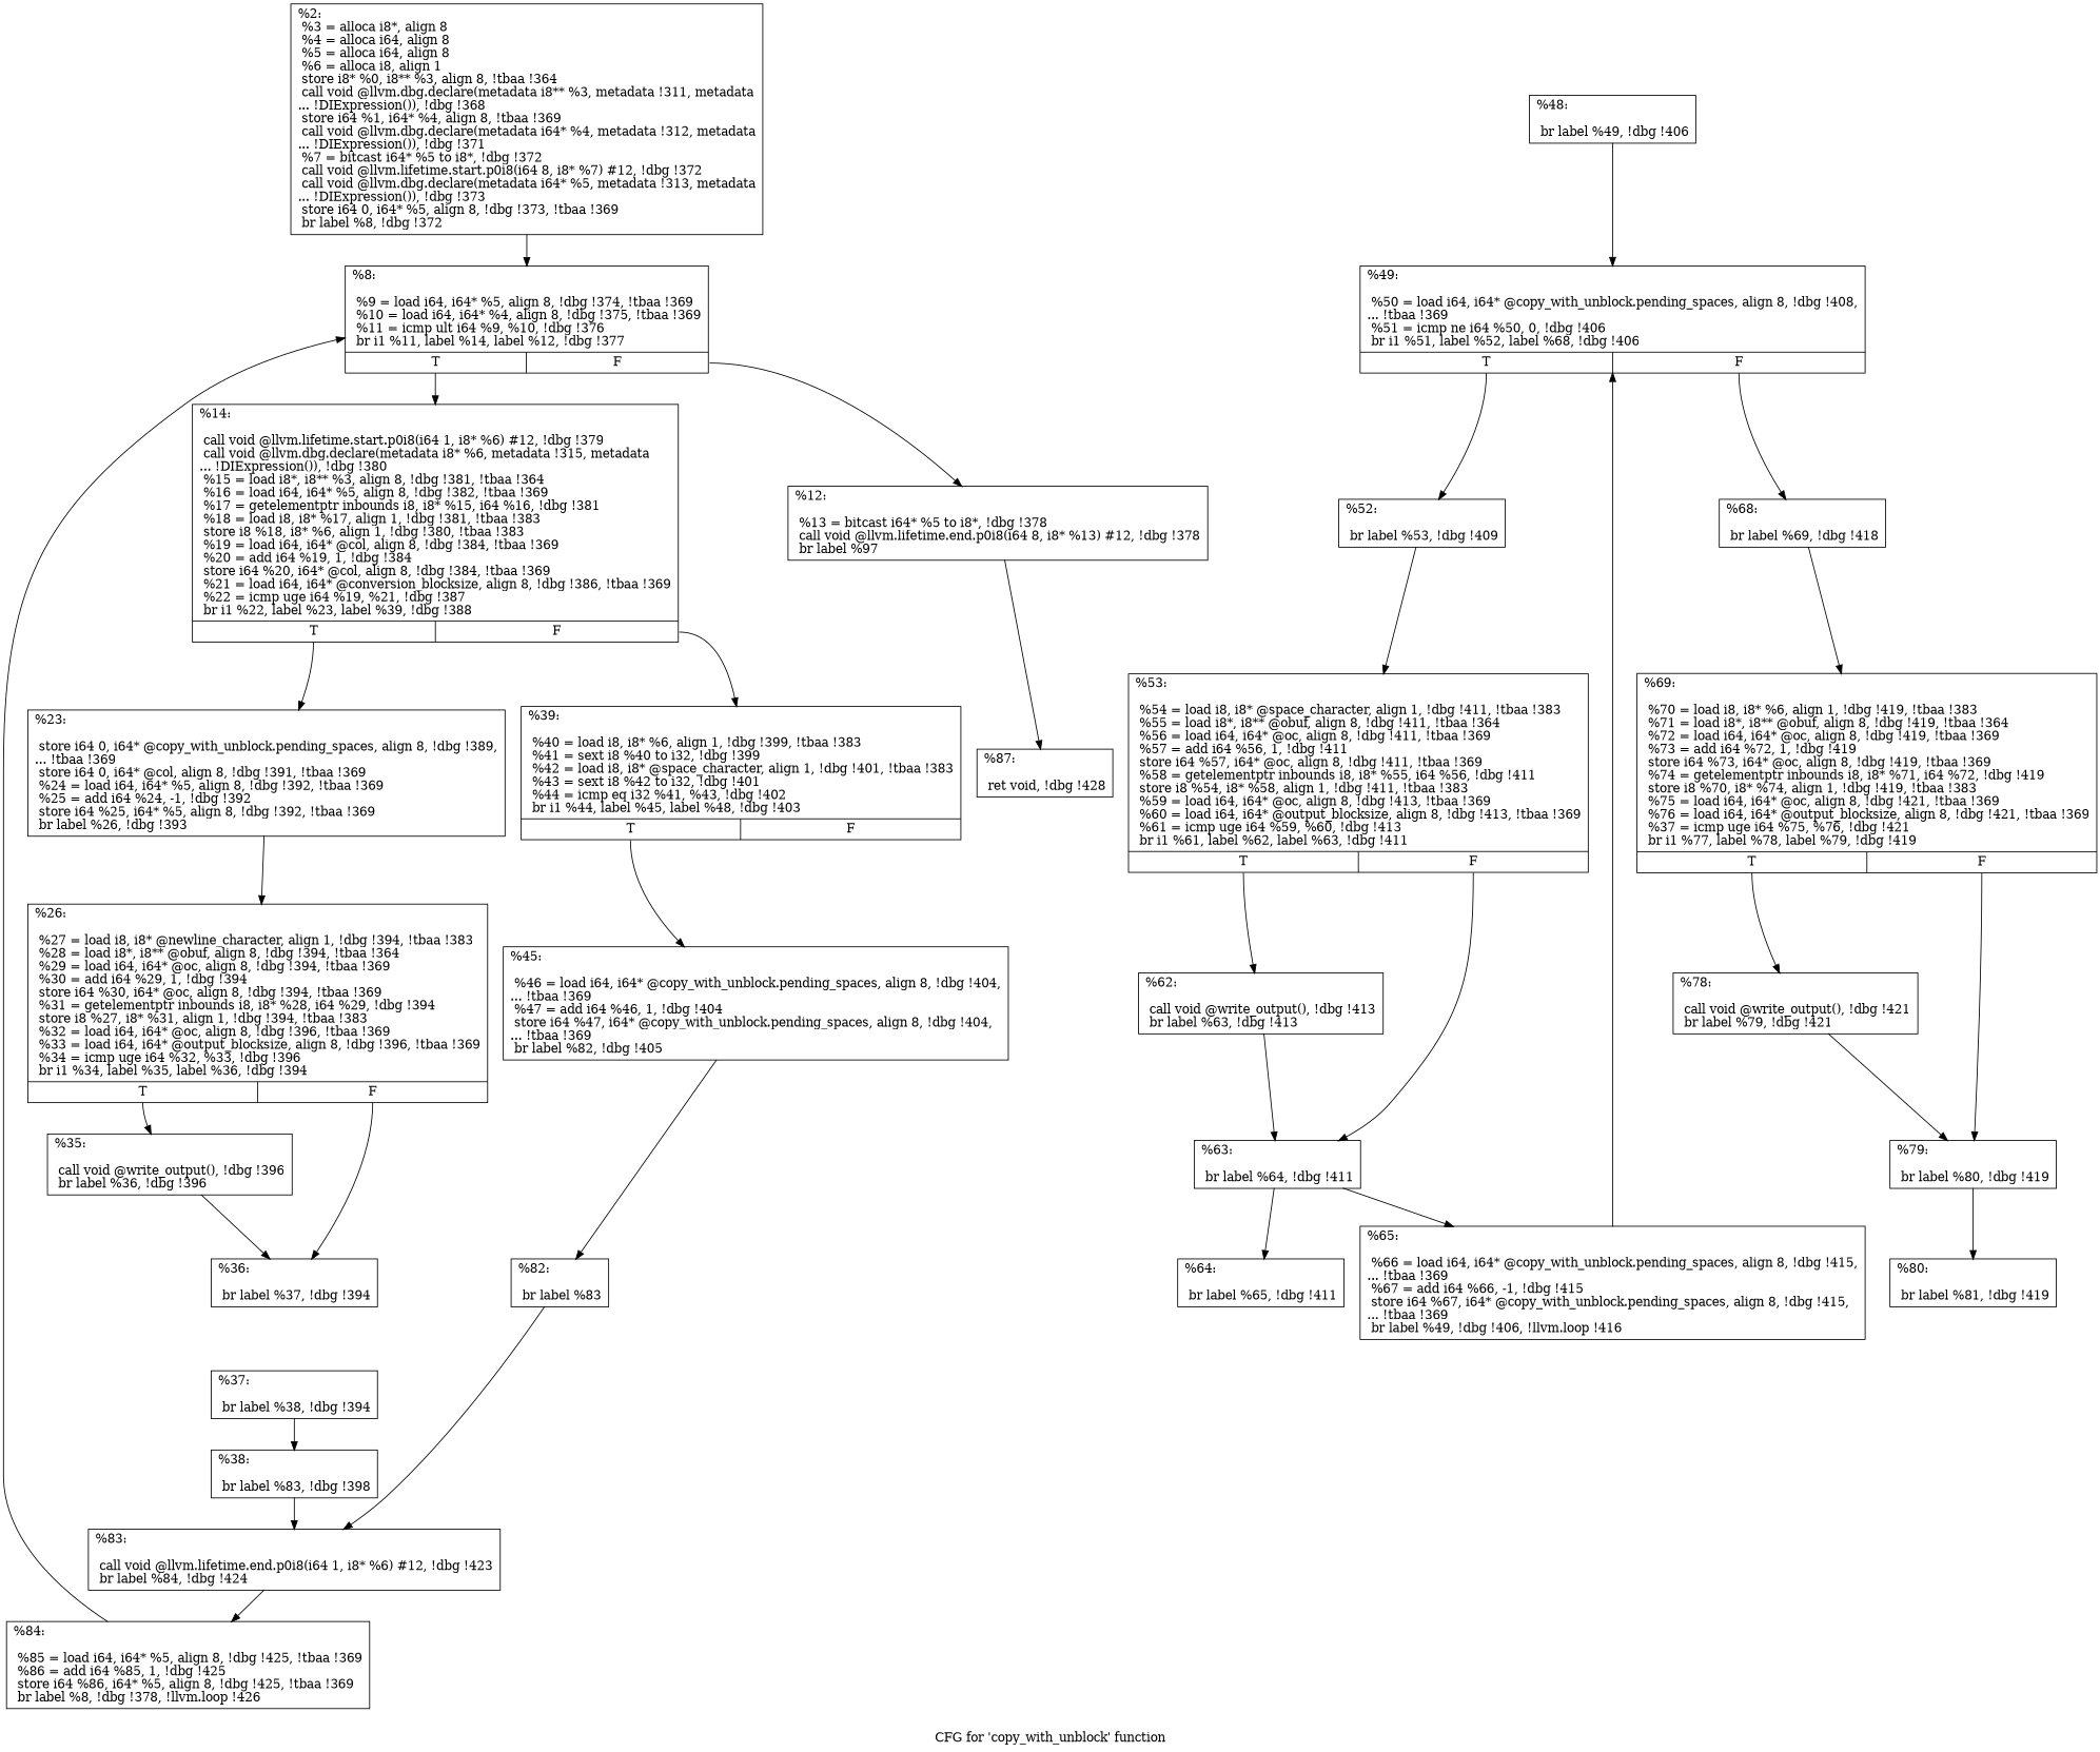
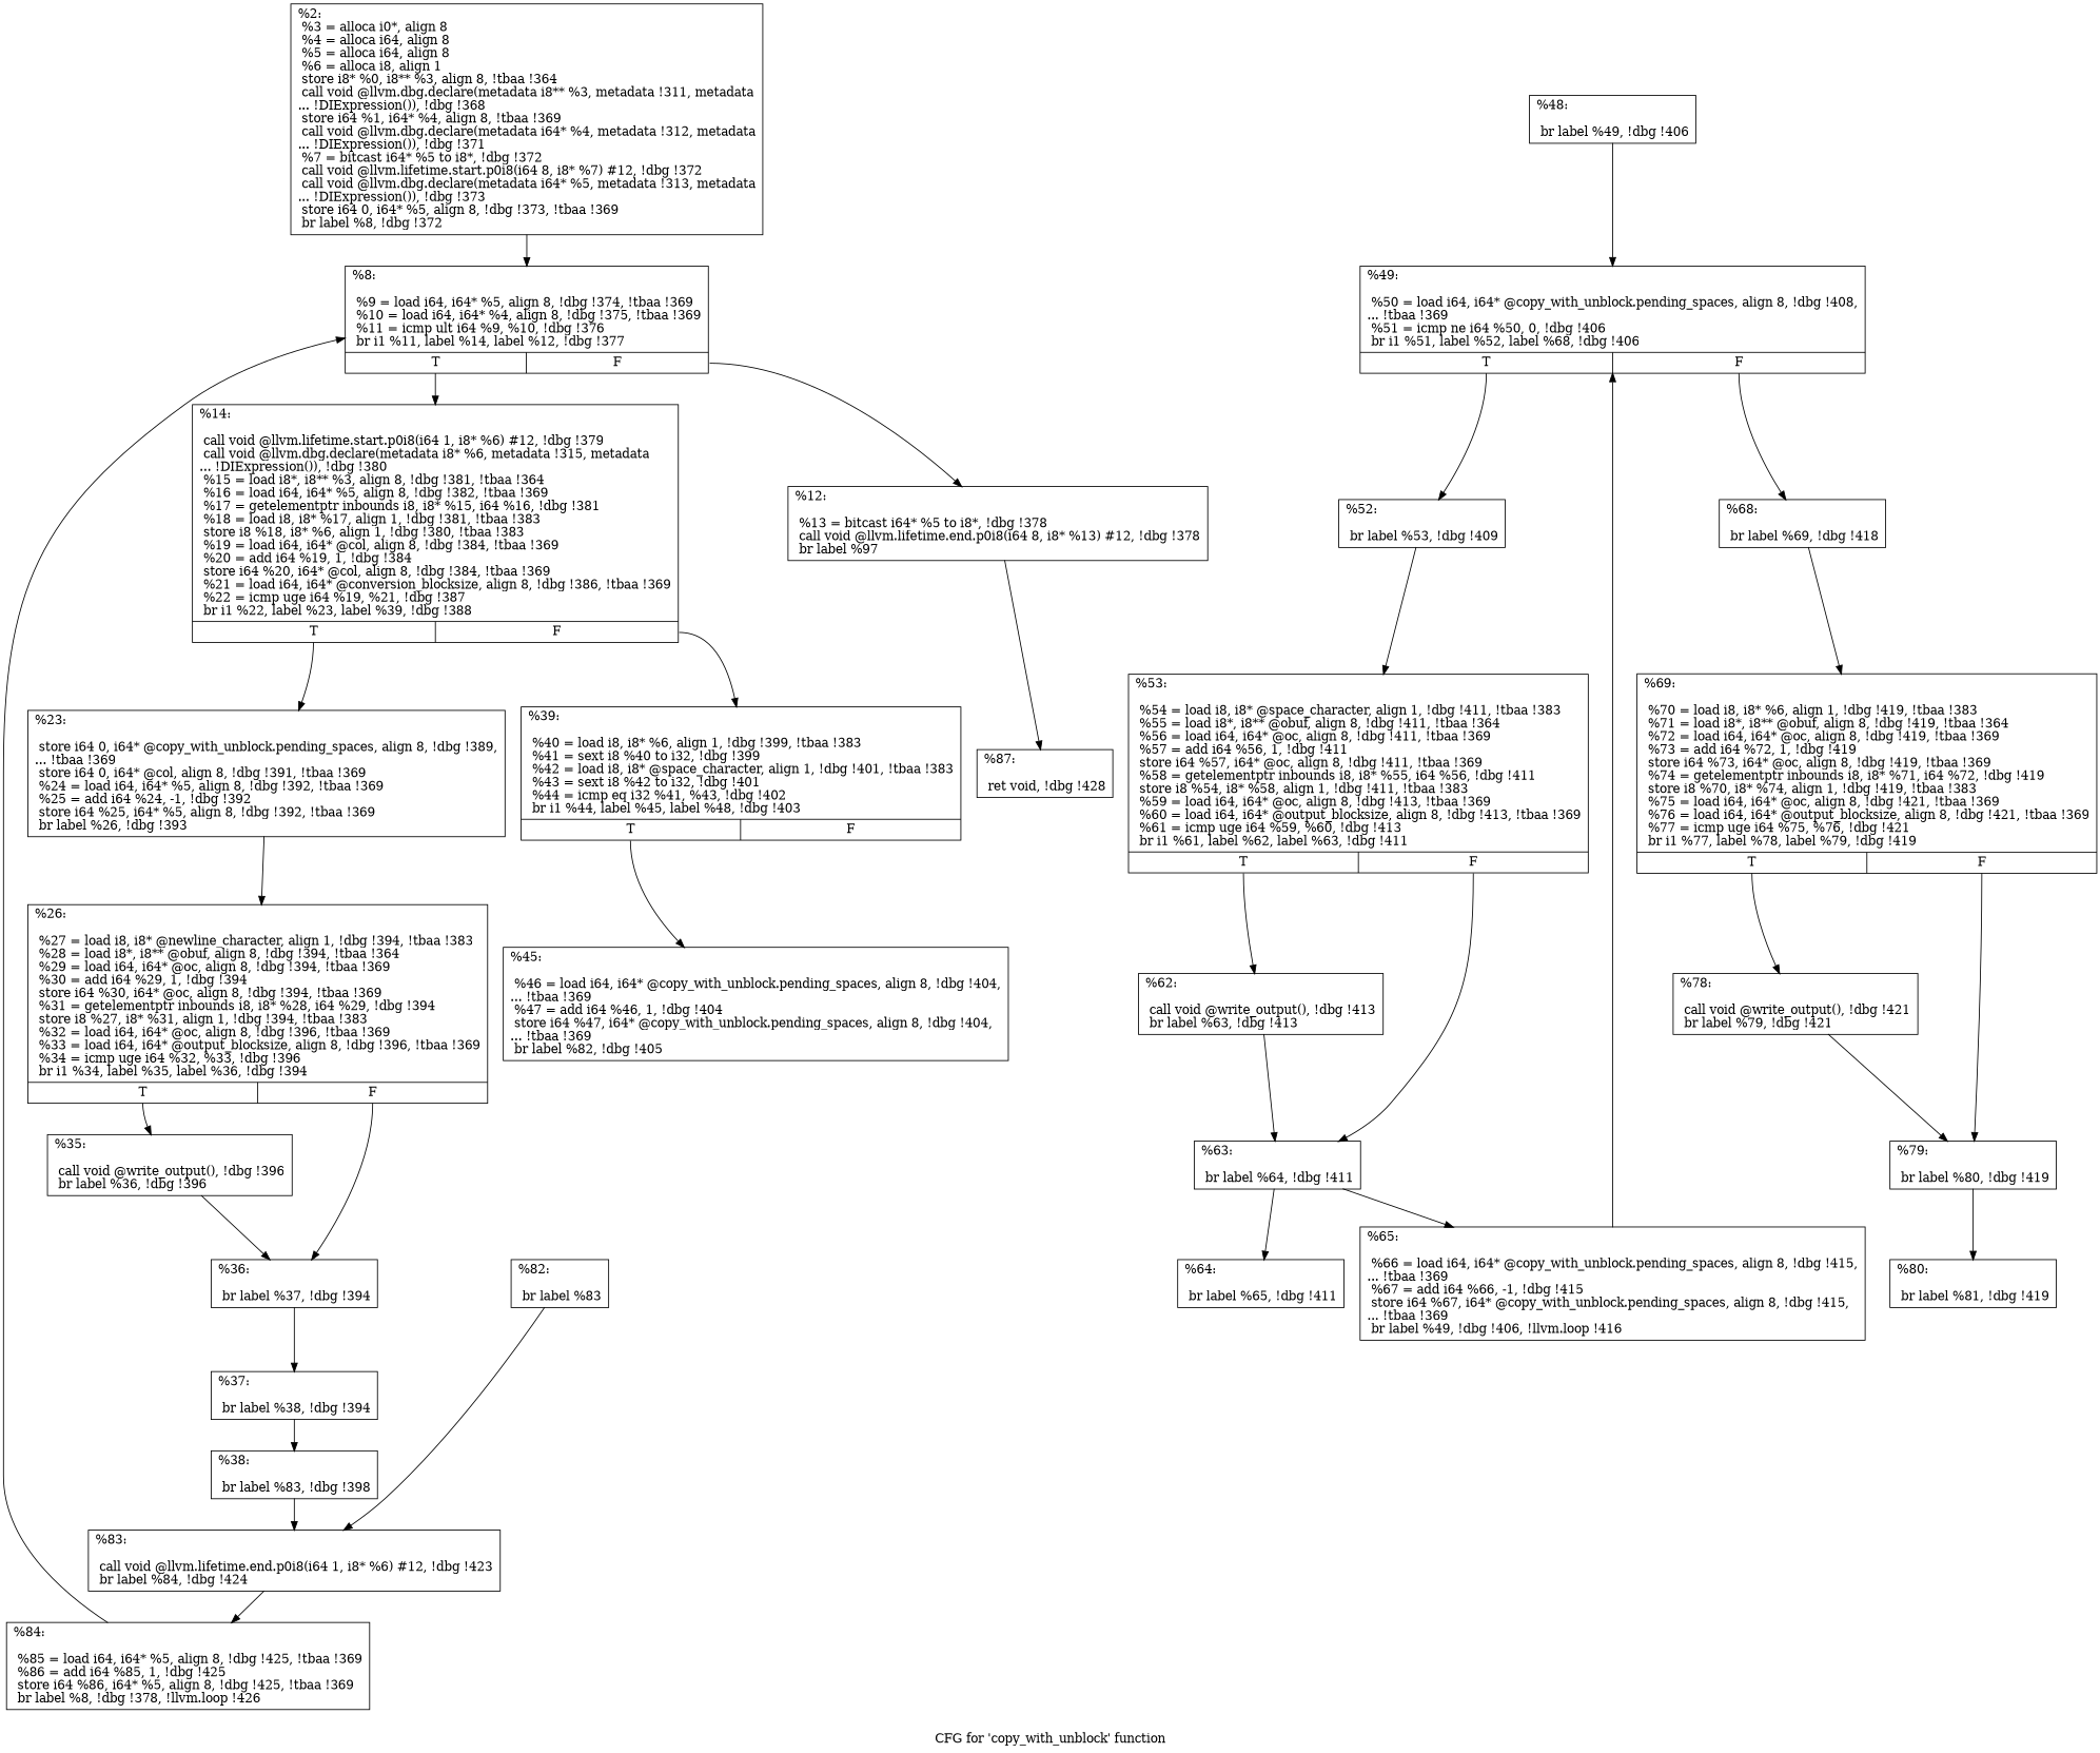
  digraph {
    label="CFG for 'copy_with_unblock' function"
    node [shape=record]
-   n1 [label="{%2:\l  %3 = alloca i8*, align 8\l  %4 = alloca i64, align 8\l  %5 = alloca i64, align 8\l  %6 = alloca i8, align 1\l  store i8* %0, i8** %3, align 8, !tbaa !364\l  call void @llvm.dbg.declare(metadata i8** %3, metadata !311, metadata\l... !DIExpression()), !dbg !368\l  store i64 %1, i64* %4, align 8, !tbaa !369\l  call void @llvm.dbg.declare(metadata i64* %4, metadata !312, metadata\l... !DIExpression()), !dbg !371\l  %7 = bitcast i64* %5 to i8*, !dbg !372\l  call void @llvm.lifetime.start.p0i8(i64 8, i8* %7) #12, !dbg !372\l  call void @llvm.dbg.declare(metadata i64* %5, metadata !313, metadata\l... !DIExpression()), !dbg !373\l  store i64 0, i64* %5, align 8, !dbg !373, !tbaa !369\l  br label %8, !dbg !372\l}"]
+   n1 [label="{%2:\l  %3 = alloca i0*, align 8\l  %4 = alloca i64, align 8\l  %5 = alloca i64, align 8\l  %6 = alloca i8, align 1\l  store i8* %0, i8** %3, align 8, !tbaa !364\l  call void @llvm.dbg.declare(metadata i8** %3, metadata !311, metadata\l... !DIExpression()), !dbg !368\l  store i64 %1, i64* %4, align 8, !tbaa !369\l  call void @llvm.dbg.declare(metadata i64* %4, metadata !312, metadata\l... !DIExpression()), !dbg !371\l  %7 = bitcast i64* %5 to i8*, !dbg !372\l  call void @llvm.lifetime.start.p0i8(i64 8, i8* %7) #12, !dbg !372\l  call void @llvm.dbg.declare(metadata i64* %5, metadata !313, metadata\l... !DIExpression()), !dbg !373\l  store i64 0, i64* %5, align 8, !dbg !373, !tbaa !369\l  br label %8, !dbg !372\l}"]
    n2 [label="{%8:\l\l  %9 = load i64, i64* %5, align 8, !dbg !374, !tbaa !369\l  %10 = load i64, i64* %4, align 8, !dbg !375, !tbaa !369\l  %11 = icmp ult i64 %9, %10, !dbg !376\l  br i1 %11, label %14, label %12, !dbg !377\l|{<s0>T|<s1>F}}"]
    n3 [label="{%14:\l\l  call void @llvm.lifetime.start.p0i8(i64 1, i8* %6) #12, !dbg !379\l  call void @llvm.dbg.declare(metadata i8* %6, metadata !315, metadata\l... !DIExpression()), !dbg !380\l  %15 = load i8*, i8** %3, align 8, !dbg !381, !tbaa !364\l  %16 = load i64, i64* %5, align 8, !dbg !382, !tbaa !369\l  %17 = getelementptr inbounds i8, i8* %15, i64 %16, !dbg !381\l  %18 = load i8, i8* %17, align 1, !dbg !381, !tbaa !383\l  store i8 %18, i8* %6, align 1, !dbg !380, !tbaa !383\l  %19 = load i64, i64* @col, align 8, !dbg !384, !tbaa !369\l  %20 = add i64 %19, 1, !dbg !384\l  store i64 %20, i64* @col, align 8, !dbg !384, !tbaa !369\l  %21 = load i64, i64* @conversion_blocksize, align 8, !dbg !386, !tbaa !369\l  %22 = icmp uge i64 %19, %21, !dbg !387\l  br i1 %22, label %23, label %39, !dbg !388\l|{<s0>T|<s1>F}}"]
    n4 [label="{%12:\l\l  %13 = bitcast i64* %5 to i8*, !dbg !378\l  call void @llvm.lifetime.end.p0i8(i64 8, i8* %13) #12, !dbg !378\l  br label %97\l}"]
    n5 [label="{%23:\l\l  store i64 0, i64* @copy_with_unblock.pending_spaces, align 8, !dbg !389,\l... !tbaa !369\l  store i64 0, i64* @col, align 8, !dbg !391, !tbaa !369\l  %24 = load i64, i64* %5, align 8, !dbg !392, !tbaa !369\l  %25 = add i64 %24, -1, !dbg !392\l  store i64 %25, i64* %5, align 8, !dbg !392, !tbaa !369\l  br label %26, !dbg !393\l}"]
    n6 [label="{%39:\l\l  %40 = load i8, i8* %6, align 1, !dbg !399, !tbaa !383\l  %41 = sext i8 %40 to i32, !dbg !399\l  %42 = load i8, i8* @space_character, align 1, !dbg !401, !tbaa !383\l  %43 = sext i8 %42 to i32, !dbg !401\l  %44 = icmp eq i32 %41, %43, !dbg !402\l  br i1 %44, label %45, label %48, !dbg !403\l|{<s0>T|<s1>F}}"]
    n7 [label="{%87:\l\l  ret void, !dbg !428\l}"]
    n8 [label="{%26:\l\l  %27 = load i8, i8* @newline_character, align 1, !dbg !394, !tbaa !383\l  %28 = load i8*, i8** @obuf, align 8, !dbg !394, !tbaa !364\l  %29 = load i64, i64* @oc, align 8, !dbg !394, !tbaa !369\l  %30 = add i64 %29, 1, !dbg !394\l  store i64 %30, i64* @oc, align 8, !dbg !394, !tbaa !369\l  %31 = getelementptr inbounds i8, i8* %28, i64 %29, !dbg !394\l  store i8 %27, i8* %31, align 1, !dbg !394, !tbaa !383\l  %32 = load i64, i64* @oc, align 8, !dbg !396, !tbaa !369\l  %33 = load i64, i64* @output_blocksize, align 8, !dbg !396, !tbaa !369\l  %34 = icmp uge i64 %32, %33, !dbg !396\l  br i1 %34, label %35, label %36, !dbg !394\l|{<s0>T|<s1>F}}"]
    n9 [label="{%45:\l\l  %46 = load i64, i64* @copy_with_unblock.pending_spaces, align 8, !dbg !404,\l... !tbaa !369\l  %47 = add i64 %46, 1, !dbg !404\l  store i64 %47, i64* @copy_with_unblock.pending_spaces, align 8, !dbg !404,\l... !tbaa !369\l  br label %82, !dbg !405\l}"]
    n10 [label="{%35:\l\l  call void @write_output(), !dbg !396\l  br label %36, !dbg !396\l}"]
    n11 [label="{%36:\l\l  br label %37, !dbg !394\l}"]
    n12 [label="{%82:\l\l  br label %83\l}"]
    n13 [label="{%48:\l\l  br label %49, !dbg !406\l}"]
    n14 [label="{%49:\l\l  %50 = load i64, i64* @copy_with_unblock.pending_spaces, align 8, !dbg !408,\l... !tbaa !369\l  %51 = icmp ne i64 %50, 0, !dbg !406\l  br i1 %51, label %52, label %68, !dbg !406\l|{<s0>T|<s1>F}}"]
    n15 [label="{%37:\l\l  br label %38, !dbg !394\l}"]
    n16 [label="{%38:\l\l  br label %83, !dbg !398\l}"]
    n17 [label="{%83:\l\l  call void @llvm.lifetime.end.p0i8(i64 1, i8* %6) #12, !dbg !423\l  br label %84, !dbg !424\l}"]
    n18 [label="{%84:\l\l  %85 = load i64, i64* %5, align 8, !dbg !425, !tbaa !369\l  %86 = add i64 %85, 1, !dbg !425\l  store i64 %86, i64* %5, align 8, !dbg !425, !tbaa !369\l  br label %8, !dbg !378, !llvm.loop !426\l}"]
    n19 [label="{%52:\l\l  br label %53, !dbg !409\l}"]
    n20 [label="{%68:\l\l  br label %69, !dbg !418\l}"]
    n21 [label="{%53:\l\l  %54 = load i8, i8* @space_character, align 1, !dbg !411, !tbaa !383\l  %55 = load i8*, i8** @obuf, align 8, !dbg !411, !tbaa !364\l  %56 = load i64, i64* @oc, align 8, !dbg !411, !tbaa !369\l  %57 = add i64 %56, 1, !dbg !411\l  store i64 %57, i64* @oc, align 8, !dbg !411, !tbaa !369\l  %58 = getelementptr inbounds i8, i8* %55, i64 %56, !dbg !411\l  store i8 %54, i8* %58, align 1, !dbg !411, !tbaa !383\l  %59 = load i64, i64* @oc, align 8, !dbg !413, !tbaa !369\l  %60 = load i64, i64* @output_blocksize, align 8, !dbg !413, !tbaa !369\l  %61 = icmp uge i64 %59, %60, !dbg !413\l  br i1 %61, label %62, label %63, !dbg !411\l|{<s0>T|<s1>F}}"]
-   n22 [label="{%69:\l\l  %70 = load i8, i8* %6, align 1, !dbg !419, !tbaa !383\l  %71 = load i8*, i8** @obuf, align 8, !dbg !419, !tbaa !364\l  %72 = load i64, i64* @oc, align 8, !dbg !419, !tbaa !369\l  %73 = add i64 %72, 1, !dbg !419\l  store i64 %73, i64* @oc, align 8, !dbg !419, !tbaa !369\l  %74 = getelementptr inbounds i8, i8* %71, i64 %72, !dbg !419\l  store i8 %70, i8* %74, align 1, !dbg !419, !tbaa !383\l  %75 = load i64, i64* @oc, align 8, !dbg !421, !tbaa !369\l  %76 = load i64, i64* @output_blocksize, align 8, !dbg !421, !tbaa !369\l  %37 = icmp uge i64 %75, %76, !dbg !421\l  br i1 %77, label %78, label %79, !dbg !419\l|{<s0>T|<s1>F}}"]
+   n22 [label="{%69:\l\l  %70 = load i8, i8* %6, align 1, !dbg !419, !tbaa !383\l  %71 = load i8*, i8** @obuf, align 8, !dbg !419, !tbaa !364\l  %72 = load i64, i64* @oc, align 8, !dbg !419, !tbaa !369\l  %73 = add i64 %72, 1, !dbg !419\l  store i64 %73, i64* @oc, align 8, !dbg !419, !tbaa !369\l  %74 = getelementptr inbounds i8, i8* %71, i64 %72, !dbg !419\l  store i8 %70, i8* %74, align 1, !dbg !419, !tbaa !383\l  %75 = load i64, i64* @oc, align 8, !dbg !421, !tbaa !369\l  %76 = load i64, i64* @output_blocksize, align 8, !dbg !421, !tbaa !369\l  %77 = icmp uge i64 %75, %76, !dbg !421\l  br i1 %77, label %78, label %79, !dbg !419\l|{<s0>T|<s1>F}}"]
    n23 [label="{%62:\l\l  call void @write_output(), !dbg !413\l  br label %63, !dbg !413\l}"]
    n24 [label="{%63:\l\l  br label %64, !dbg !411\l}"]
    n25 [label="{%78:\l\l  call void @write_output(), !dbg !421\l  br label %79, !dbg !421\l}"]
    n26 [label="{%79:\l\l  br label %80, !dbg !419\l}"]
    n27 [label="{%64:\l\l  br label %65, !dbg !411\l}"]
    n28 [label="{%65:\l\l  %66 = load i64, i64* @copy_with_unblock.pending_spaces, align 8, !dbg !415,\l... !tbaa !369\l  %67 = add i64 %66, -1, !dbg !415\l  store i64 %67, i64* @copy_with_unblock.pending_spaces, align 8, !dbg !415,\l... !tbaa !369\l  br label %49, !dbg !406, !llvm.loop !416\l}"]
    n29 [label="{%80:\l\l  br label %81, !dbg !419\l}"]
    n1 -> n2
    n2 -> n3 [tailport=s0]
    n2 -> n4 [tailport=s1]
    n3 -> n5 [tailport=s0]
    n3 -> n6 [tailport=s1]
    n4 -> n7
    n5 -> n8
    n6 -> n9 [tailport=s0]
    n8 -> n10 [tailport=s0]
    n8 -> n11 [tailport=s1]
-   n9 -> n12
    n10 -> n11
+   n11 -> n15
    n12 -> n17
    n13 -> n14
    n14 -> n19 [tailport=s0]
    n14 -> n20 [tailport=s1]
    n15 -> n16
    n16 -> n17
    n17 -> n18
    n18 -> n2
    n19 -> n21
    n20 -> n22
    n21 -> n23 [tailport=s0]
    n21 -> n24 [tailport=s1]
    n22 -> n25 [tailport=s0]
    n22 -> n26 [tailport=s1]
    n23 -> n24
    n24 -> n27
    n24 -> n28
    n25 -> n26
    n26 -> n29
    n28 -> n14
  }
